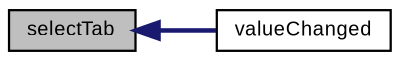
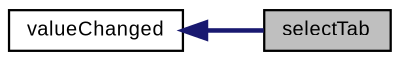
  digraph {
    rankdir=LR
    node [color=black fontname=Arial fontsize=9 shape=record]
    n1 [fillcolor=grey75 fontcolor=black height=0.2 label=selectTab style=filled width=0.4]
    n2 [height=0.2 label=valueChanged width=0.4]
-   n1 -> n2 [color=midnightblue dir=back fontname=Arial fontsize=9 labelfontname=Arial labelfontsize=9 style=bold]
+   n2 -> n1 [color=midnightblue dir=back fontname=Arial fontsize=9 labelfontname=Arial labelfontsize=9 style=bold]
  }
